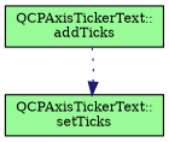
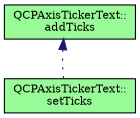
  digraph {
    rankdir=TB
    fontname="DejaVu Serif"
    node [color=black fillcolor=palegreen fontname="DejaVu Serif" fontsize=10 shape=record style=filled]
    n1 [fontcolor=black height=0.2 label="QCPAxisTickerText::\laddTicks" width=0.4]
    n2 [height=0.2 label="QCPAxisTickerText::\lsetTicks" width=0.4]
-   n2 -> n1 [color=midnightblue dir=back fontname="DejaVu Serif" fontsize=10 labelfontname=Helvetica labelfontsize=10 style=dotted]
+   n1 -> n2 [color=midnightblue dir=back fontname="DejaVu Serif" fontsize=10 labelfontname=Helvetica labelfontsize=10 style=dotted]
  }
